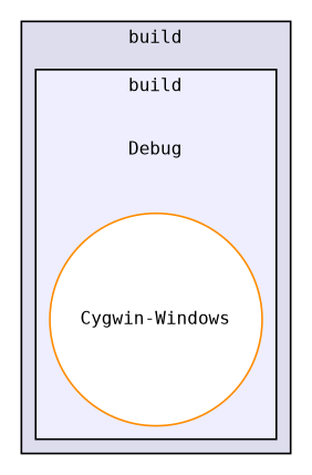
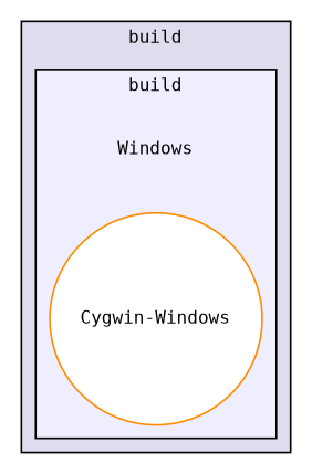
  digraph {
    compound=true
    rankdir=LR
    fontname="DejaVu Sans Mono"
    node [fontname="DejaVu Sans Mono" fontsize=10]
-   n1 [label=Debug shape=plaintext color=deeppink]
+   n1 [label=Windows shape=plaintext color=deeppink]
    n2 [color=darkorange fillcolor=white label="Cygwin-Windows" shape=circle style=filled]
    subgraph cluster_1 {
      bgcolor="#ddddee"
      fontsize=10
      label=build
      pencolor=black
      subgraph cluster_2 {
        bgcolor="#eeeeff"
        fontsize=10
        pencolor=black
        n1
        n2
      }
    }
  }
